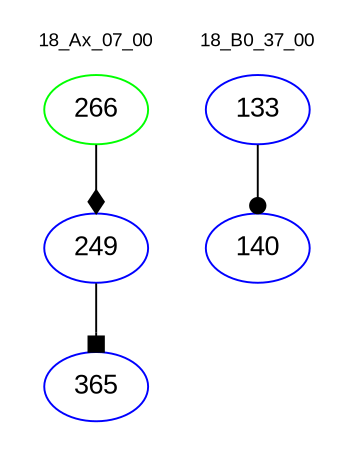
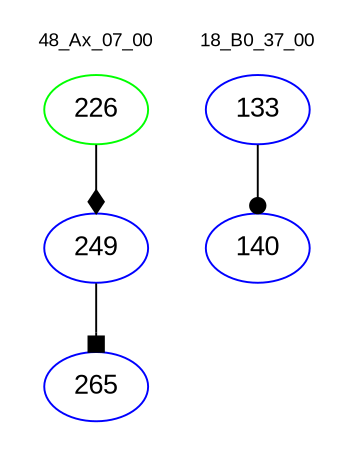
  digraph {
    fontname="Liberation Sans"
    node [color=blue fontname="Liberation Sans"]
    edge [color=black fontname="Liberation Sans"]
-   n1 [color=green label=266]
+   n1 [color=green label=226]
    n2 [label=249]
-   n3 [label=365]
+   n3 [label=265]
    n4 [label=133]
    n5 [label=140]
    subgraph cluster_1 {
      color=white
      fontsize=10
-     label="18_Ax_07_00"
+     label="48_Ax_07_00"
      n1
      n2
      n3
    }
    subgraph cluster_2 {
      color=white
      fontsize=10
      label="18_B0_37_00"
      n4
      n5
    }
    n1 -> n2 [arrowhead=diamond]
    n2 -> n3 [arrowhead=box]
    n4 -> n5 [arrowhead=dot]
  }
